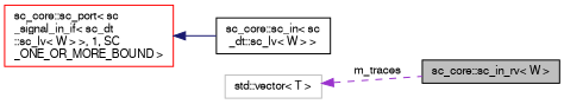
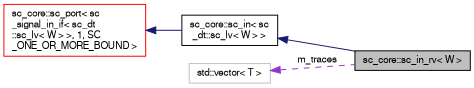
  digraph {
    rankdir=LR
    node [color=black fillcolor=white fontname=FreeSans fontsize=10 shape=record style=filled]
    edge [color=midnightblue dir=back fontname=FreeSans fontsize=10 labelfontname=FreeSans labelfontsize=10 style=solid]
    n1 [fillcolor=grey75 fontcolor=black height=0.2 label="sc_core::sc_in_rv\< W \>" width=0.4]
    n2 [height=0.2 label="sc_core::sc_in\< sc\l_dt::sc_lv\< W \> \>" width=0.4]
    n3 [color=red height=0.2 label="sc_core::sc_port\< sc\l_signal_in_if\< sc_dt\l::sc_lv\< W \> \>, 1, SC\l_ONE_OR_MORE_BOUND \>" width=0.4]
    n4 [color=grey75 height=0.2 label="std::vector\< T \>" width=0.4]
+   n2 -> n1
    n3 -> n2
    n4 -> n1 [color=darkorchid3 label=" m_traces" style=dashed]
  }
